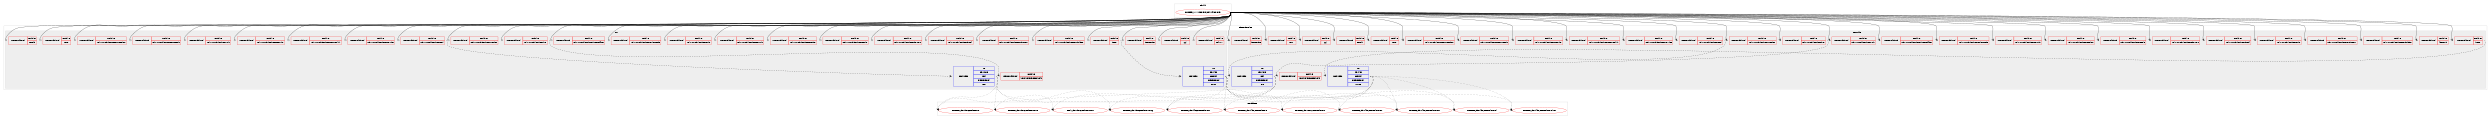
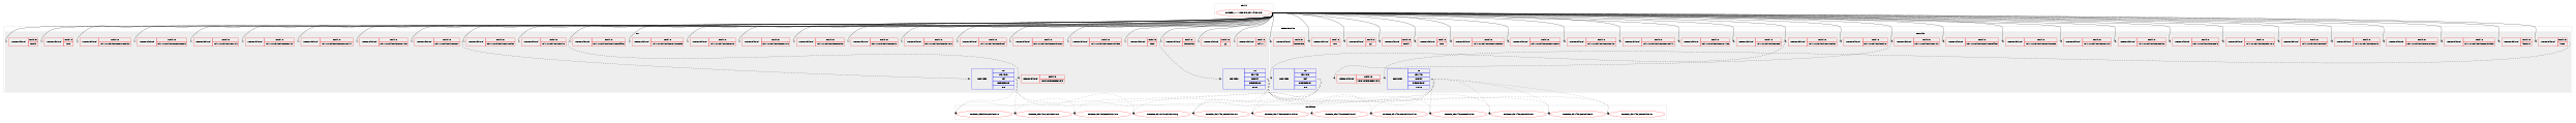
  digraph {
    compound=true
    concentrate=true
    fontname=Helvetica
    fontsize=10
    newrank=true
    rankdir=TB
    ranksep=1.5
    node [color=red fontname=Helvetica fontsize=10 shape=none]
    edge [arrowhead=vee headport=w style=solid tailport=e weight=20]
    n1 [label="portage://www-servers/nginx-9.21.0-r3" width=4 shape=""]
    n2 [label=<<TABLE BORDER="0" CELLBORDER="1" CELLSPACING="0" CELLPADDING="4"><TR><TD ROWSPAN="3" CELLPADDING="10">use_conditional</TD></TR><TR><TD>positive</TD></TR><TR><TD>arm</TD></TR></TABLE>>]
    n3 [label=<<TABLE BORDER="0" CELLBORDER="1" CELLSPACING="0" CELLPADDING="4"><TR><TD ROWSPAN="3" CELLPADDING="10">use_conditional</TD></TR><TR><TD>positive</TD></TR><TR><TD>http-cache</TD></TR></TABLE>>]
    n4 [color=blue label=<<TABLE BORDER="0" CELLBORDER="1" CELLSPACING="0" CELLPADDING="4" WIDTH="220"><TR><TD ROWSPAN="6" CELLPADDING="30">pack_dep</TD></TR><TR><TD WIDTH="110">no</TD></TR><TR><TD>dev-libs</TD></TR><TR><TD>openssl</TD></TR><TR><TD>greaterequal</TD></TR><TR><TD>1.0.1c</TD></TR></TABLE>>]
    n5 [label=<<TABLE BORDER="0" CELLBORDER="1" CELLSPACING="0" CELLPADDING="4"><TR><TD ROWSPAN="3" CELLPADDING="10">use_conditional</TD></TR><TR><TD>positive</TD></TR><TR><TD>http2</TD></TR></TABLE>>]
    n6 [label=<<TABLE BORDER="0" CELLBORDER="1" CELLSPACING="0" CELLPADDING="4"><TR><TD ROWSPAN="3" CELLPADDING="10">use_conditional</TD></TR><TR><TD>positive</TD></TR><TR><TD>libatomic</TD></TR></TABLE>>]
    n7 [label=<<TABLE BORDER="0" CELLBORDER="1" CELLSPACING="0" CELLPADDING="4"><TR><TD ROWSPAN="3" CELLPADDING="10">use_conditional</TD></TR><TR><TD>positive</TD></TR><TR><TD>nginx_modules_http_auth_ldap</TD></TR></TABLE>>]
    n8 [label=<<TABLE BORDER="0" CELLBORDER="1" CELLSPACING="0" CELLPADDING="4"><TR><TD ROWSPAN="3" CELLPADDING="10">use_conditional</TD></TR><TR><TD>positive</TD></TR><TR><TD>nginx_modules_http_auth_pam</TD></TR></TABLE>>]
    n9 [label=<<TABLE BORDER="0" CELLBORDER="1" CELLSPACING="0" CELLPADDING="4"><TR><TD ROWSPAN="3" CELLPADDING="10">use_conditional</TD></TR><TR><TD>positive</TD></TR><TR><TD>nginx_modules_http_gzip</TD></TR></TABLE>>]
    n10 [label=<<TABLE BORDER="0" CELLBORDER="1" CELLSPACING="0" CELLPADDING="4"><TR><TD ROWSPAN="3" CELLPADDING="10">use_conditional</TD></TR><TR><TD>positive</TD></TR><TR><TD>nginx_modules_http_brotli</TD></TR></TABLE>>]
    n11 [label=<<TABLE BORDER="0" CELLBORDER="1" CELLSPACING="0" CELLPADDING="4"><TR><TD ROWSPAN="3" CELLPADDING="10">use_conditional</TD></TR><TR><TD>positive</TD></TR><TR><TD>nginx_modules_http_dav_ext</TD></TR></TABLE>>]
    n12 [label=<<TABLE BORDER="0" CELLBORDER="1" CELLSPACING="0" CELLPADDING="4"><TR><TD ROWSPAN="3" CELLPADDING="10">use_conditional</TD></TR><TR><TD>positive</TD></TR><TR><TD>nginx_modules_http_geoip</TD></TR></TABLE>>]
    n13 [label=<<TABLE BORDER="0" CELLBORDER="1" CELLSPACING="0" CELLPADDING="4"><TR><TD ROWSPAN="3" CELLPADDING="10">use_conditional</TD></TR><TR><TD>positive</TD></TR><TR><TD>nginx_modules_http_geoip2</TD></TR></TABLE>>]
    n14 [label=<<TABLE BORDER="0" CELLBORDER="1" CELLSPACING="0" CELLPADDING="4"><TR><TD ROWSPAN="3" CELLPADDING="10">use_conditional</TD></TR><TR><TD>positive</TD></TR><TR><TD>nginx_modules_http_gunzip</TD></TR></TABLE>>]
    n15 [label=<<TABLE BORDER="0" CELLBORDER="1" CELLSPACING="0" CELLPADDING="4"><TR><TD ROWSPAN="3" CELLPADDING="10">use_conditional</TD></TR><TR><TD>positive</TD></TR><TR><TD>nginx_modules_http_gzip_static</TD></TR></TABLE>>]
    n16 [label=<<TABLE BORDER="0" CELLBORDER="1" CELLSPACING="0" CELLPADDING="4"><TR><TD ROWSPAN="3" CELLPADDING="10">use_conditional</TD></TR><TR><TD>positive</TD></TR><TR><TD>nginx_modules_http_image_filter</TD></TR></TABLE>>]
    n17 [label=<<TABLE BORDER="0" CELLBORDER="1" CELLSPACING="0" CELLPADDING="4"><TR><TD ROWSPAN="3" CELLPADDING="10">use_conditional</TD></TR><TR><TD>positive</TD></TR><TR><TD>nginx_modules_http_xslt</TD></TR></TABLE>>]
    n18 [label=<<TABLE BORDER="0" CELLBORDER="1" CELLSPACING="0" CELLPADDING="4"><TR><TD ROWSPAN="3" CELLPADDING="10">use_conditional</TD></TR><TR><TD>positive</TD></TR><TR><TD>lua_single_target_luajit</TD></TR></TABLE>>]
    n19 [label=<<TABLE BORDER="0" CELLBORDER="1" CELLSPACING="0" CELLPADDING="4"><TR><TD ROWSPAN="3" CELLPADDING="10">use_conditional</TD></TR><TR><TD>positive</TD></TR><TR><TD>nginx_modules_http_lua</TD></TR></TABLE>>]
    n20 [label=<<TABLE BORDER="0" CELLBORDER="1" CELLSPACING="0" CELLPADDING="4"><TR><TD ROWSPAN="3" CELLPADDING="10">use_conditional</TD></TR><TR><TD>positive</TD></TR><TR><TD>nginx_modules_http_metrics</TD></TR></TABLE>>]
    n21 [color=blue label=<<TABLE BORDER="0" CELLBORDER="1" CELLSPACING="0" CELLPADDING="4" WIDTH="220"><TR><TD ROWSPAN="6" CELLPADDING="30">pack_dep</TD></TR><TR><TD WIDTH="110">no</TD></TR><TR><TD>dev-lang</TD></TR><TR><TD>perl</TD></TR><TR><TD>greaterequal</TD></TR><TR><TD>5.8</TD></TR></TABLE>>]
    n22 [label=<<TABLE BORDER="0" CELLBORDER="1" CELLSPACING="0" CELLPADDING="4"><TR><TD ROWSPAN="3" CELLPADDING="10">use_conditional</TD></TR><TR><TD>positive</TD></TR><TR><TD>nginx_modules_http_perl</TD></TR></TABLE>>]
    n23 [label=<<TABLE BORDER="0" CELLBORDER="1" CELLSPACING="0" CELLPADDING="4"><TR><TD ROWSPAN="3" CELLPADDING="10">use_conditional</TD></TR><TR><TD>positive</TD></TR><TR><TD>nginx_modules_http_rewrite</TD></TR></TABLE>>]
    n24 [label=<<TABLE BORDER="0" CELLBORDER="1" CELLSPACING="0" CELLPADDING="4"><TR><TD ROWSPAN="3" CELLPADDING="10">use_conditional</TD></TR><TR><TD>positive</TD></TR><TR><TD>nginx_modules_http_secure_link</TD></TR></TABLE>>]
    n25 [label=<<TABLE BORDER="0" CELLBORDER="1" CELLSPACING="0" CELLPADDING="4"><TR><TD ROWSPAN="3" CELLPADDING="10">use_conditional</TD></TR><TR><TD>positive</TD></TR><TR><TD>nginx_modules_http_security</TD></TR></TABLE>>]
    n26 [label=<<TABLE BORDER="0" CELLBORDER="1" CELLSPACING="0" CELLPADDING="4"><TR><TD ROWSPAN="3" CELLPADDING="10">use_conditional</TD></TR><TR><TD>positive</TD></TR><TR><TD>nginx_modules_stream_geoip</TD></TR></TABLE>>]
    n27 [label=<<TABLE BORDER="0" CELLBORDER="1" CELLSPACING="0" CELLPADDING="4"><TR><TD ROWSPAN="3" CELLPADDING="10">use_conditional</TD></TR><TR><TD>positive</TD></TR><TR><TD>nginx_modules_stream_geoip2</TD></TR></TABLE>>]
    n28 [label=<<TABLE BORDER="0" CELLBORDER="1" CELLSPACING="0" CELLPADDING="4"><TR><TD ROWSPAN="3" CELLPADDING="10">use_conditional</TD></TR><TR><TD>positive</TD></TR><TR><TD>pcre</TD></TR></TABLE>>]
    n29 [label=<<TABLE BORDER="0" CELLBORDER="1" CELLSPACING="0" CELLPADDING="4"><TR><TD ROWSPAN="3" CELLPADDING="10">use_conditional</TD></TR><TR><TD>positive</TD></TR><TR><TD>pcre-jit</TD></TR></TABLE>>]
    n30 [label=<<TABLE BORDER="0" CELLBORDER="1" CELLSPACING="0" CELLPADDING="4"><TR><TD ROWSPAN="3" CELLPADDING="10">use_conditional</TD></TR><TR><TD>positive</TD></TR><TR><TD>ssl</TD></TR></TABLE>>]
    n31 [label=<<TABLE BORDER="0" CELLBORDER="1" CELLSPACING="0" CELLPADDING="4"><TR><TD ROWSPAN="3" CELLPADDING="10">use_conditional</TD></TR><TR><TD>positive</TD></TR><TR><TD>http-cache</TD></TR></TABLE>>]
    n32 [color=blue label=<<TABLE BORDER="0" CELLBORDER="1" CELLSPACING="0" CELLPADDING="4" WIDTH="220"><TR><TD ROWSPAN="6" CELLPADDING="30">pack_dep</TD></TR><TR><TD WIDTH="110">no</TD></TR><TR><TD>dev-libs</TD></TR><TR><TD>openssl</TD></TR><TR><TD>greaterequal</TD></TR><TR><TD>1.0.1c</TD></TR></TABLE>>]
    n33 [label=<<TABLE BORDER="0" CELLBORDER="1" CELLSPACING="0" CELLPADDING="4"><TR><TD ROWSPAN="3" CELLPADDING="10">use_conditional</TD></TR><TR><TD>positive</TD></TR><TR><TD>http2</TD></TR></TABLE>>]
    n34 [label=<<TABLE BORDER="0" CELLBORDER="1" CELLSPACING="0" CELLPADDING="4"><TR><TD ROWSPAN="3" CELLPADDING="10">use_conditional</TD></TR><TR><TD>positive</TD></TR><TR><TD>nginx_modules_http_auth_ldap</TD></TR></TABLE>>]
    n35 [label=<<TABLE BORDER="0" CELLBORDER="1" CELLSPACING="0" CELLPADDING="4"><TR><TD ROWSPAN="3" CELLPADDING="10">use_conditional</TD></TR><TR><TD>positive</TD></TR><TR><TD>nginx_modules_http_auth_pam</TD></TR></TABLE>>]
    n36 [label=<<TABLE BORDER="0" CELLBORDER="1" CELLSPACING="0" CELLPADDING="4"><TR><TD ROWSPAN="3" CELLPADDING="10">use_conditional</TD></TR><TR><TD>positive</TD></TR><TR><TD>nginx_modules_http_brotli</TD></TR></TABLE>>]
    n37 [label=<<TABLE BORDER="0" CELLBORDER="1" CELLSPACING="0" CELLPADDING="4"><TR><TD ROWSPAN="3" CELLPADDING="10">use_conditional</TD></TR><TR><TD>positive</TD></TR><TR><TD>nginx_modules_http_dav_ext</TD></TR></TABLE>>]
    n38 [label=<<TABLE BORDER="0" CELLBORDER="1" CELLSPACING="0" CELLPADDING="4"><TR><TD ROWSPAN="3" CELLPADDING="10">use_conditional</TD></TR><TR><TD>positive</TD></TR><TR><TD>nginx_modules_http_geoip</TD></TR></TABLE>>]
    n39 [label=<<TABLE BORDER="0" CELLBORDER="1" CELLSPACING="0" CELLPADDING="4"><TR><TD ROWSPAN="3" CELLPADDING="10">use_conditional</TD></TR><TR><TD>positive</TD></TR><TR><TD>nginx_modules_http_geoip2</TD></TR></TABLE>>]
    n40 [label=<<TABLE BORDER="0" CELLBORDER="1" CELLSPACING="0" CELLPADDING="4"><TR><TD ROWSPAN="3" CELLPADDING="10">use_conditional</TD></TR><TR><TD>positive</TD></TR><TR><TD>nginx_modules_http_gunzip</TD></TR></TABLE>>]
    n41 [label=<<TABLE BORDER="0" CELLBORDER="1" CELLSPACING="0" CELLPADDING="4"><TR><TD ROWSPAN="3" CELLPADDING="10">use_conditional</TD></TR><TR><TD>positive</TD></TR><TR><TD>nginx_modules_http_gzip</TD></TR></TABLE>>]
    n42 [label=<<TABLE BORDER="0" CELLBORDER="1" CELLSPACING="0" CELLPADDING="4"><TR><TD ROWSPAN="3" CELLPADDING="10">use_conditional</TD></TR><TR><TD>positive</TD></TR><TR><TD>nginx_modules_http_gzip_static</TD></TR></TABLE>>]
    n43 [label=<<TABLE BORDER="0" CELLBORDER="1" CELLSPACING="0" CELLPADDING="4"><TR><TD ROWSPAN="3" CELLPADDING="10">use_conditional</TD></TR><TR><TD>positive</TD></TR><TR><TD>nginx_modules_http_image_filter</TD></TR></TABLE>>]
    n44 [label=<<TABLE BORDER="0" CELLBORDER="1" CELLSPACING="0" CELLPADDING="4"><TR><TD ROWSPAN="3" CELLPADDING="10">use_conditional</TD></TR><TR><TD>positive</TD></TR><TR><TD>lua_single_target_luajit</TD></TR></TABLE>>]
    n45 [label=<<TABLE BORDER="0" CELLBORDER="1" CELLSPACING="0" CELLPADDING="4"><TR><TD ROWSPAN="3" CELLPADDING="10">use_conditional</TD></TR><TR><TD>positive</TD></TR><TR><TD>nginx_modules_http_lua</TD></TR></TABLE>>]
    n46 [label=<<TABLE BORDER="0" CELLBORDER="1" CELLSPACING="0" CELLPADDING="4"><TR><TD ROWSPAN="3" CELLPADDING="10">use_conditional</TD></TR><TR><TD>positive</TD></TR><TR><TD>nginx_modules_http_metrics</TD></TR></TABLE>>]
    n47 [color=blue label=<<TABLE BORDER="0" CELLBORDER="1" CELLSPACING="0" CELLPADDING="4" WIDTH="220"><TR><TD ROWSPAN="6" CELLPADDING="30">pack_dep</TD></TR><TR><TD WIDTH="110">no</TD></TR><TR><TD>dev-lang</TD></TR><TR><TD>perl</TD></TR><TR><TD>greaterequal</TD></TR><TR><TD>5.8</TD></TR></TABLE>>]
    n48 [label=<<TABLE BORDER="0" CELLBORDER="1" CELLSPACING="0" CELLPADDING="4"><TR><TD ROWSPAN="3" CELLPADDING="10">use_conditional</TD></TR><TR><TD>positive</TD></TR><TR><TD>nginx_modules_http_perl</TD></TR></TABLE>>]
    n49 [label=<<TABLE BORDER="0" CELLBORDER="1" CELLSPACING="0" CELLPADDING="4"><TR><TD ROWSPAN="3" CELLPADDING="10">use_conditional</TD></TR><TR><TD>positive</TD></TR><TR><TD>nginx_modules_http_rewrite</TD></TR></TABLE>>]
    n50 [label=<<TABLE BORDER="0" CELLBORDER="1" CELLSPACING="0" CELLPADDING="4"><TR><TD ROWSPAN="3" CELLPADDING="10">use_conditional</TD></TR><TR><TD>positive</TD></TR><TR><TD>nginx_modules_http_secure_link</TD></TR></TABLE>>]
    n51 [label=<<TABLE BORDER="0" CELLBORDER="1" CELLSPACING="0" CELLPADDING="4"><TR><TD ROWSPAN="3" CELLPADDING="10">use_conditional</TD></TR><TR><TD>positive</TD></TR><TR><TD>nginx_modules_http_security</TD></TR></TABLE>>]
    n52 [label=<<TABLE BORDER="0" CELLBORDER="1" CELLSPACING="0" CELLPADDING="4"><TR><TD ROWSPAN="3" CELLPADDING="10">use_conditional</TD></TR><TR><TD>positive</TD></TR><TR><TD>nginx_modules_http_xslt</TD></TR></TABLE>>]
    n53 [label=<<TABLE BORDER="0" CELLBORDER="1" CELLSPACING="0" CELLPADDING="4"><TR><TD ROWSPAN="3" CELLPADDING="10">use_conditional</TD></TR><TR><TD>positive</TD></TR><TR><TD>nginx_modules_stream_geoip</TD></TR></TABLE>>]
    n54 [label=<<TABLE BORDER="0" CELLBORDER="1" CELLSPACING="0" CELLPADDING="4"><TR><TD ROWSPAN="3" CELLPADDING="10">use_conditional</TD></TR><TR><TD>positive</TD></TR><TR><TD>nginx_modules_stream_geoip2</TD></TR></TABLE>>]
    n55 [label=<<TABLE BORDER="0" CELLBORDER="1" CELLSPACING="0" CELLPADDING="4"><TR><TD ROWSPAN="3" CELLPADDING="10">use_conditional</TD></TR><TR><TD>positive</TD></TR><TR><TD>pcre</TD></TR></TABLE>>]
    n56 [label=<<TABLE BORDER="0" CELLBORDER="1" CELLSPACING="0" CELLPADDING="4"><TR><TD ROWSPAN="3" CELLPADDING="10">use_conditional</TD></TR><TR><TD>positive</TD></TR><TR><TD>pcre-jit</TD></TR></TABLE>>]
    n57 [label=<<TABLE BORDER="0" CELLBORDER="1" CELLSPACING="0" CELLPADDING="4"><TR><TD ROWSPAN="3" CELLPADDING="10">use_conditional</TD></TR><TR><TD>positive</TD></TR><TR><TD>selinux</TD></TR></TABLE>>]
    n58 [label=<<TABLE BORDER="0" CELLBORDER="1" CELLSPACING="0" CELLPADDING="4"><TR><TD ROWSPAN="3" CELLPADDING="10">use_conditional</TD></TR><TR><TD>positive</TD></TR><TR><TD>ssl</TD></TR></TABLE>>]
-   n59 [label="portage://dev-lang/perl-5.34.0-r6" width=4 shape=""]
-   n60 [label="pack://dev-lang/perl-5.34.0-r7" width=4 shape=""]
+   n59 [label="portage://dev-gzip/perl-5.34.0-r6" width=4 shape=""]
+   n60 [label="portage://dev-lang/perl-5.34.0-r7" width=4 shape=""]
    n61 [label="portage://dev-lang/perl-5.34.0-r8" width=4 shape=""]
-   n62 [label="portage://dev-lang/perl-5.34.1" width=4 shape=""]
+   n62 [label="portage://ldap-lang/perl-5.34.1" width=4 shape=""]
    n63 [label="portage://dev-libs/openssl-1.1.1k-r1" width=4 shape=""]
    n64 [label="portage://dev-libs/openssl-1.1.1l" width=4 shape=""]
+   n65 [label="portage://dev-libs/openssl-1.1.1l-r1" width=4 shape=""]
    n66 [label="portage://dev-libs/openssl-1.1.1m" width=4 shape=""]
    n67 [label="portage://dev-libs/openssl-1.1.1n" width=4 shape=""]
-   n68 [label="portage://dev-pam/openssl-3.0.0" width=4 shape=""]
+   n68 [label="portage://dev-libs/openssl-3.0.0" width=4 shape=""]
    n69 [label="portage://dev-libs/openssl-3.0.1" width=4 shape=""]
    n70 [label="portage://dev-libs/openssl-1.0.2" width=4 shape=""]
    subgraph cluster_1 {
      color=gray
      label=<<i>ebuild</i>>
      n1
    }
    subgraph cluster_2 {
      color=gray
      label=<<i>dependencies</i>>
      subgraph cluster_3 {
        color=gray
        fillcolor="#eeeeee"
        label=<<i>compile</i>>
        style=filled
        subgraph sub_4 {
          color=gray
          fillcolor="#eeeeee"
          label=<<i>compile</i>>
          style=filled
          n2
        }
        subgraph sub_5 {
          color=gray
          fillcolor="#eeeeee"
          label=<<i>compile</i>>
          style=filled
          n3
        }
        subgraph sub_6 {
          color=gray
          fillcolor="#eeeeee"
          label=<<i>compile</i>>
          style=filled
          n5
          subgraph sub_7 {
            color=gray
            fillcolor="#eeeeee"
            label=<<i>compile</i>>
            style=filled
            n4
          }
        }
        subgraph sub_8 {
          color=gray
          fillcolor="#eeeeee"
          label=<<i>compile</i>>
          style=filled
          n6
        }
        subgraph sub_9 {
          color=gray
          fillcolor="#eeeeee"
          label=<<i>compile</i>>
          style=filled
          n7
        }
        subgraph sub_10 {
          color=gray
          fillcolor="#eeeeee"
          label=<<i>compile</i>>
          style=filled
          n8
        }
        subgraph sub_11 {
          color=gray
          fillcolor="#eeeeee"
          label=<<i>compile</i>>
          style=filled
          n9
        }
        subgraph sub_12 {
          color=gray
          fillcolor="#eeeeee"
          label=<<i>compile</i>>
          style=filled
          n10
        }
        subgraph sub_13 {
          color=gray
          fillcolor="#eeeeee"
          label=<<i>compile</i>>
          style=filled
          n11
        }
        subgraph sub_14 {
          color=gray
          fillcolor="#eeeeee"
          label=<<i>compile</i>>
          style=filled
          n12
        }
        subgraph sub_15 {
          color=gray
          fillcolor="#eeeeee"
          label=<<i>compile</i>>
          style=filled
          n13
        }
        subgraph sub_16 {
          color=gray
          fillcolor="#eeeeee"
          label=<<i>compile</i>>
          style=filled
          n14
        }
        subgraph sub_17 {
          color=gray
          fillcolor="#eeeeee"
          label=<<i>compile</i>>
          style=filled
          n15
        }
        subgraph sub_18 {
          color=gray
          fillcolor="#eeeeee"
          label=<<i>compile</i>>
          style=filled
          n16
        }
        subgraph sub_19 {
          color=gray
          fillcolor="#eeeeee"
          label=<<i>compile</i>>
          style=filled
          n17
        }
        subgraph sub_20 {
          color=gray
          fillcolor="#eeeeee"
          label=<<i>compile</i>>
          style=filled
          n19
          subgraph sub_21 {
            color=gray
            fillcolor="#eeeeee"
            label=<<i>compile</i>>
            style=filled
            n18
          }
        }
        subgraph sub_22 {
          color=gray
          fillcolor="#eeeeee"
          label=<<i>compile</i>>
          style=filled
          n20
        }
        subgraph sub_23 {
          color=gray
          fillcolor="#eeeeee"
          label=<<i>compile</i>>
          style=filled
          n22
          subgraph sub_24 {
            color=gray
            fillcolor="#eeeeee"
            label=<<i>compile</i>>
            style=filled
            n21
          }
        }
        subgraph sub_25 {
          color=gray
          fillcolor="#eeeeee"
          label=<<i>compile</i>>
          style=filled
          n23
        }
        subgraph sub_26 {
          color=gray
          fillcolor="#eeeeee"
          label=<<i>compile</i>>
          style=filled
          n24
        }
        subgraph sub_27 {
          color=gray
          fillcolor="#eeeeee"
          label=<<i>compile</i>>
          style=filled
          n25
        }
        subgraph sub_28 {
          color=gray
          fillcolor="#eeeeee"
          label=<<i>compile</i>>
          style=filled
          n26
        }
        subgraph sub_29 {
          color=gray
          fillcolor="#eeeeee"
          label=<<i>compile</i>>
          style=filled
          n27
        }
        subgraph sub_30 {
          color=gray
          fillcolor="#eeeeee"
          label=<<i>compile</i>>
          style=filled
          n28
        }
        subgraph sub_31 {
          color=gray
          fillcolor="#eeeeee"
          label=<<i>compile</i>>
          style=filled
          n29
        }
        subgraph sub_32 {
          color=gray
          fillcolor="#eeeeee"
          label=<<i>compile</i>>
          style=filled
          n30
        }
      }
      subgraph cluster_33 {
        color=gray
        fillcolor="#eeeeee"
        label=<<i>compile and run</i>>
        style=filled
      }
      subgraph cluster_34 {
        color=gray
        fillcolor="#eeeeee"
        label=<<i>run</i>>
        style=filled
        subgraph sub_35 {
          color=gray
          fillcolor="#eeeeee"
          label=<<i>run</i>>
          style=filled
          n31
        }
        subgraph sub_36 {
          color=gray
          fillcolor="#eeeeee"
          label=<<i>run</i>>
          style=filled
          n33
          subgraph sub_37 {
            color=gray
            fillcolor="#eeeeee"
            label=<<i>run</i>>
            style=filled
            n32
          }
        }
        subgraph sub_38 {
          color=gray
          fillcolor="#eeeeee"
          label=<<i>run</i>>
          style=filled
          n34
        }
        subgraph sub_39 {
          color=gray
          fillcolor="#eeeeee"
          label=<<i>run</i>>
          style=filled
          n35
        }
        subgraph sub_40 {
          color=gray
          fillcolor="#eeeeee"
          label=<<i>run</i>>
          style=filled
          n36
        }
        subgraph sub_41 {
          color=gray
          fillcolor="#eeeeee"
          label=<<i>run</i>>
          style=filled
          n37
        }
        subgraph sub_42 {
          color=gray
          fillcolor="#eeeeee"
          label=<<i>run</i>>
          style=filled
          n38
        }
        subgraph sub_43 {
          color=gray
          fillcolor="#eeeeee"
          label=<<i>run</i>>
          style=filled
          n39
        }
        subgraph sub_44 {
          color=gray
          fillcolor="#eeeeee"
          label=<<i>run</i>>
          style=filled
          n40
        }
        subgraph sub_45 {
          color=gray
          fillcolor="#eeeeee"
          label=<<i>run</i>>
          style=filled
          n41
        }
        subgraph sub_46 {
          color=gray
          fillcolor="#eeeeee"
          label=<<i>run</i>>
          style=filled
          n42
        }
        subgraph sub_47 {
          color=gray
          fillcolor="#eeeeee"
          label=<<i>run</i>>
          style=filled
          n43
        }
        subgraph sub_48 {
          color=gray
          fillcolor="#eeeeee"
          label=<<i>run</i>>
          style=filled
          n45
          subgraph sub_49 {
            color=gray
            fillcolor="#eeeeee"
            label=<<i>run</i>>
            style=filled
            n44
          }
        }
        subgraph sub_50 {
          color=gray
          fillcolor="#eeeeee"
          label=<<i>run</i>>
          style=filled
          n46
        }
        subgraph sub_51 {
          color=gray
          fillcolor="#eeeeee"
          label=<<i>run</i>>
          style=filled
          n48
          subgraph sub_52 {
            color=gray
            fillcolor="#eeeeee"
            label=<<i>run</i>>
            style=filled
            n47
          }
        }
        subgraph sub_53 {
          color=gray
          fillcolor="#eeeeee"
          label=<<i>run</i>>
          style=filled
          n49
        }
        subgraph sub_54 {
          color=gray
          fillcolor="#eeeeee"
          label=<<i>run</i>>
          style=filled
          n50
        }
        subgraph sub_55 {
          color=gray
          fillcolor="#eeeeee"
          label=<<i>run</i>>
          style=filled
          n51
        }
        subgraph sub_56 {
          color=gray
          fillcolor="#eeeeee"
          label=<<i>run</i>>
          style=filled
          n52
        }
        subgraph sub_57 {
          color=gray
          fillcolor="#eeeeee"
          label=<<i>run</i>>
          style=filled
          n53
        }
        subgraph sub_58 {
          color=gray
          fillcolor="#eeeeee"
          label=<<i>run</i>>
          style=filled
          n54
        }
        subgraph sub_59 {
          color=gray
          fillcolor="#eeeeee"
          label=<<i>run</i>>
          style=filled
          n55
        }
        subgraph sub_60 {
          color=gray
          fillcolor="#eeeeee"
          label=<<i>run</i>>
          style=filled
          n56
        }
        subgraph sub_61 {
          color=gray
          fillcolor="#eeeeee"
          label=<<i>run</i>>
          style=filled
          n57
        }
        subgraph sub_62 {
          color=gray
          fillcolor="#eeeeee"
          label=<<i>run</i>>
          style=filled
          n58
        }
      }
    }
    subgraph cluster_63 {
      color=gray
      label=<<i>candidates</i>>
      rank=same
      subgraph sub_64 {
        color=black
        label=<<i>candidates</i>>
        nodesep=1
        rank=same
        n59
        n60
        n61
        n62
      }
      subgraph sub_65 {
        color=black
        label=<<i>candidates</i>>
        nodesep=1
        rank=same
        n63
        n64
+       n65
        n66
        n67
        n68
        n69
        n70
      }
      subgraph sub_66 {
        color=black
        label=<<i>candidates</i>>
        nodesep=1
        rank=same
        n63
        n64
+       n65
        n66
        n67
        n68
        n69
        n70
      }
      subgraph sub_67 {
        color=black
        label=<<i>candidates</i>>
        nodesep=1
        rank=same
        n59
        n60
        n61
        n62
      }
    }
    n1 -> n2
    n1 -> n3
    n1 -> n5
    n1 -> n6
    n1 -> n7
    n1 -> n8
    n1 -> n9
    n1 -> n10
    n1 -> n11
    n1 -> n12
    n1 -> n13
    n1 -> n14
    n1 -> n15
    n1 -> n16
    n1 -> n17
    n1 -> n19
    n1 -> n20
    n1 -> n22
    n1 -> n23
    n1 -> n24
    n1 -> n25
    n1 -> n26
    n1 -> n27
    n1 -> n28
    n1 -> n29
    n1 -> n30
    n1 -> n31 [arrowhead=odot]
    n1 -> n33 [arrowhead=odot]
    n1 -> n34 [arrowhead=odot]
    n1 -> n35 [arrowhead=odot]
    n1 -> n36 [arrowhead=odot]
    n1 -> n37 [arrowhead=odot]
    n1 -> n38 [arrowhead=odot]
    n1 -> n39 [arrowhead=odot]
    n1 -> n40 [arrowhead=odot]
    n1 -> n41 [arrowhead=odot]
    n1 -> n42 [arrowhead=odot]
    n1 -> n43 [arrowhead=odot]
    n1 -> n45 [arrowhead=odot]
    n1 -> n46 [arrowhead=odot]
    n1 -> n48 [arrowhead=odot]
    n1 -> n49 [arrowhead=odot]
    n1 -> n50 [arrowhead=odot]
    n1 -> n51 [arrowhead=odot]
    n1 -> n52 [arrowhead=odot]
    n1 -> n53 [arrowhead=odot]
    n1 -> n54 [arrowhead=odot]
    n1 -> n55 [arrowhead=odot]
    n1 -> n56 [arrowhead=odot]
    n1 -> n57 [arrowhead=odot]
    n1 -> n58 [arrowhead=odot]
    n4 -> n63 [style=dotted weight=100]
    n4 -> n64 [style=dotted weight=100]
+   n4 -> n65 [style=dotted weight=100]
    n4 -> n66 [style=dotted weight=100]
    n4 -> n67 [style=dotted weight=100]
    n4 -> n68 [style=dotted weight=100]
    n4 -> n69 [style=dotted weight=100]
    n4 -> n70 [style=dotted weight=100]
    n5 -> n4 [style=dashed]
    n19 -> n18 [style=dashed]
    n21 -> n59 [style=dotted weight=100]
    n21 -> n60 [style=dotted weight=100]
    n21 -> n61 [style=dotted weight=100]
    n21 -> n62 [style=dotted weight=100]
    n22 -> n21 [style=dashed]
    n32 -> n63 [style=dotted weight=100]
    n32 -> n64 [style=dotted weight=100]
+   n32 -> n65 [style=dotted weight=100]
    n32 -> n66 [style=dotted weight=100]
    n32 -> n67 [style=dotted weight=100]
    n32 -> n68 [style=dotted weight=100]
    n32 -> n69 [style=dotted weight=100]
    n32 -> n70 [style=dotted weight=100]
    n33 -> n32 [style=dashed]
    n45 -> n44 [style=dashed]
    n47 -> n59 [style=dotted weight=100]
    n47 -> n60 [style=dotted weight=100]
    n47 -> n61 [style=dotted weight=100]
    n47 -> n62 [style=dotted weight=100]
    n48 -> n47 [style=dashed]
  }
